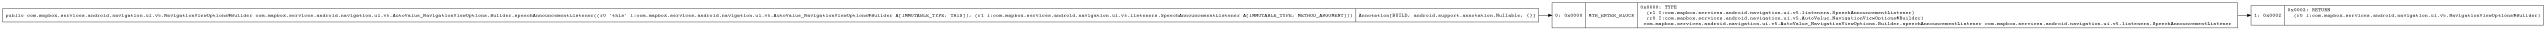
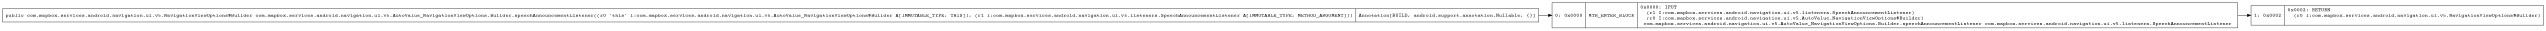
  digraph {
    rankdir=LR
    fontname="Courier Prime"
    node [shape=record fontname="Courier Prime"]
    edge [fontname="Courier Prime"]
-   n1 [label="{0\:\ 0x0000|MTH_ENTER_BLOCK\l|0x0000: TYPE  \l  (r1 I:com.mapbox.services.android.navigation.ui.v5.listeners.SpeechAnnouncementListener)\l  (r0 I:com.mapbox.services.android.navigation.ui.v5.AutoValue_NavigationViewOptions$Builder)\l com.mapbox.services.android.navigation.ui.v5.AutoValue_NavigationViewOptions.Builder.speechAnnouncementListener com.mapbox.services.android.navigation.ui.v5.listeners.SpeechAnnouncementListener \l}"]
+   n1 [label="{0\:\ 0x0000|MTH_ENTER_BLOCK\l|0x0000: IPUT  \l  (r1 I:com.mapbox.services.android.navigation.ui.v5.listeners.SpeechAnnouncementListener)\l  (r0 I:com.mapbox.services.android.navigation.ui.v5.AutoValue_NavigationViewOptions$Builder)\l com.mapbox.services.android.navigation.ui.v5.AutoValue_NavigationViewOptions.Builder.speechAnnouncementListener com.mapbox.services.android.navigation.ui.v5.listeners.SpeechAnnouncementListener \l}"]
    n2 [label="{1\:\ 0x0002|0x0002: RETURN  \l  (r0 I:com.mapbox.services.android.navigation.ui.v5.NavigationViewOptions$Builder)\l \l}"]
    n3 [label="{public com.mapbox.services.android.navigation.ui.v5.NavigationViewOptions$Builder com.mapbox.services.android.navigation.ui.v5.AutoValue_NavigationViewOptions.Builder.speechAnnouncementListener((r0 'this' I:com.mapbox.services.android.navigation.ui.v5.AutoValue_NavigationViewOptions$Builder A[IMMUTABLE_TYPE, THIS]), (r1 I:com.mapbox.services.android.navigation.ui.v5.listeners.SpeechAnnouncementListener A[IMMUTABLE_TYPE, METHOD_ARGUMENT]))  | Annotation[BUILD, android.support.annotation.Nullable, \{\}]\l}"]
    n1 -> n2
    n3 -> n1
  }
